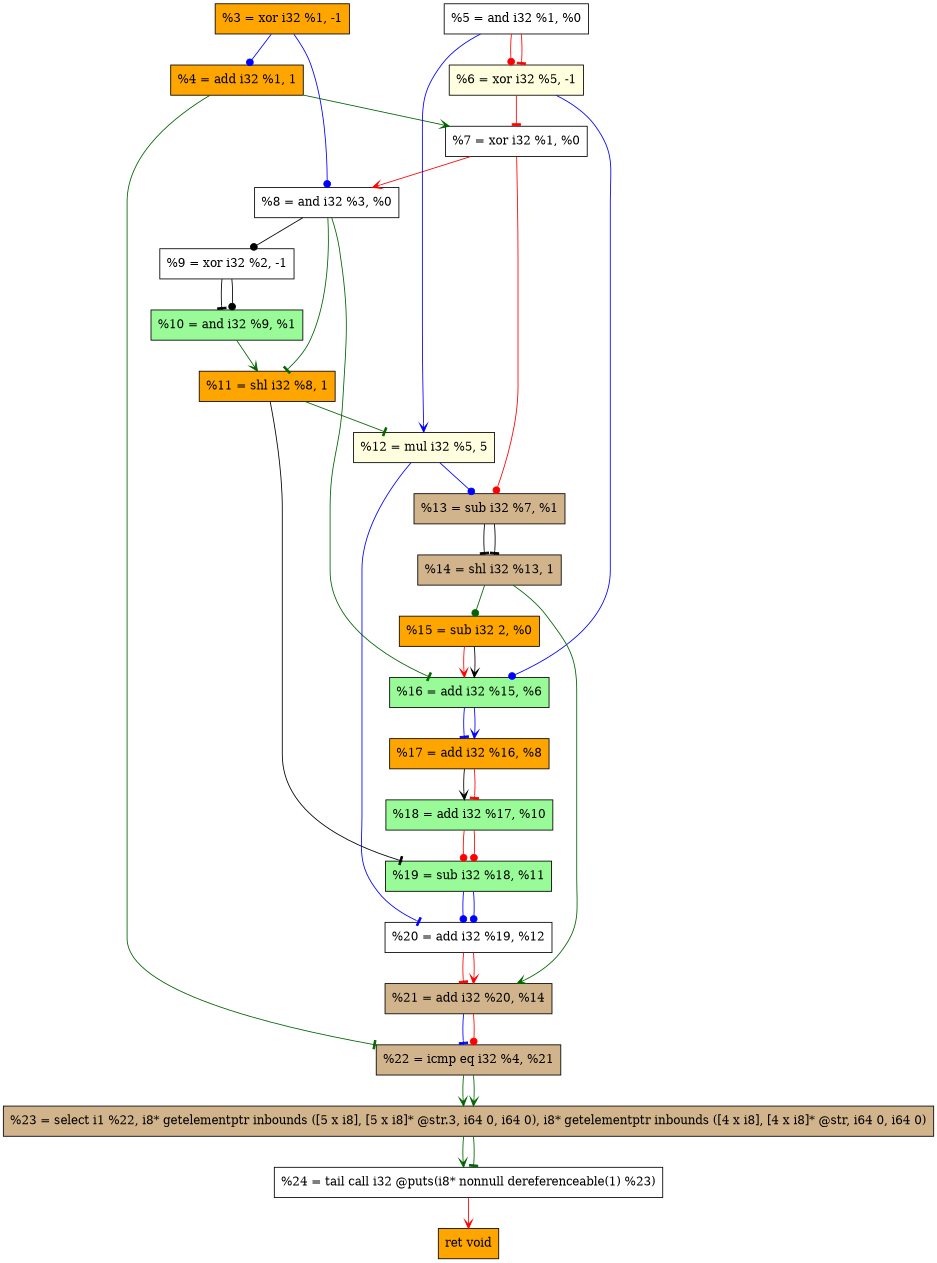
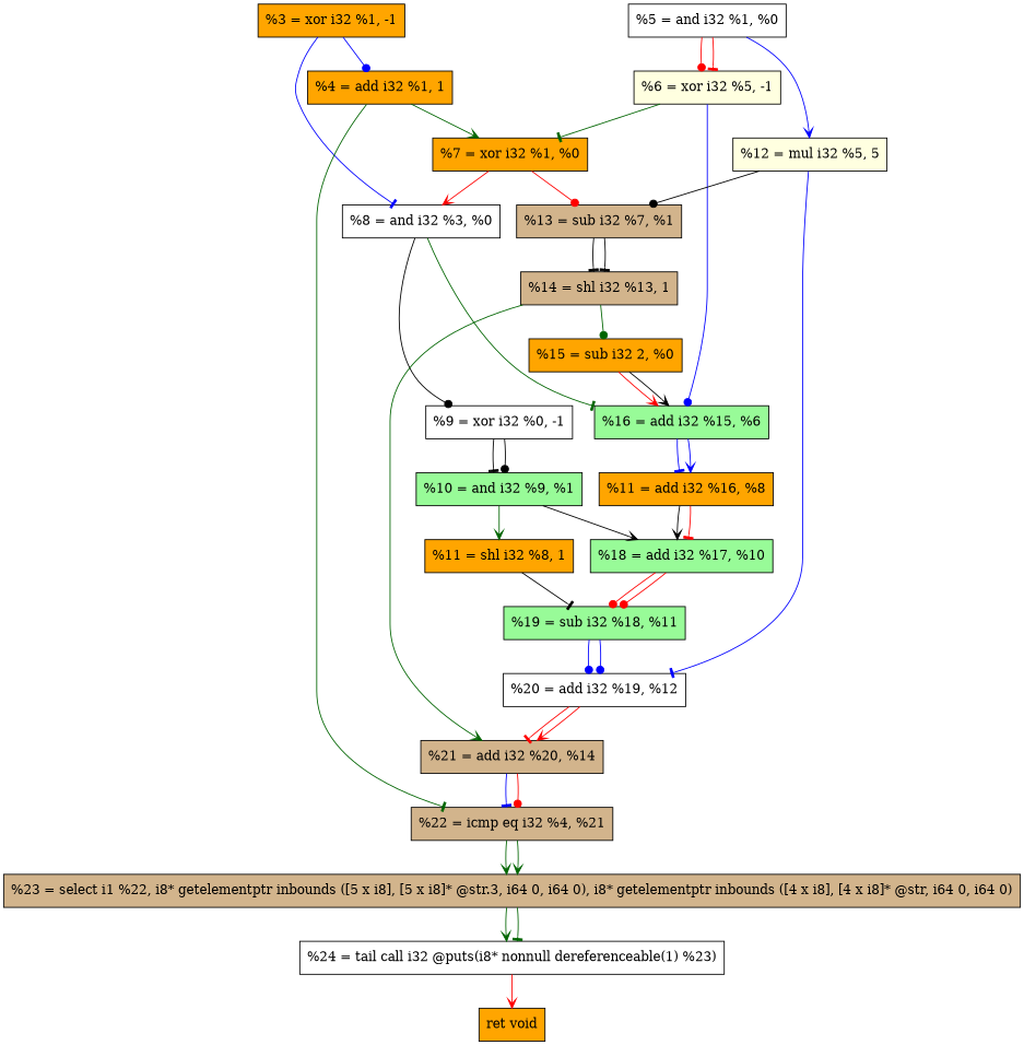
  digraph {
    node [fillcolor=orange shape=record style=filled]
    edge [arrowhead=tee color=darkgreen]
    n1 [label="  %3 = xor i32 %1, -1"]
    n2 [label="  %4 = add i32 %1, 1"]
    n3 [fillcolor=white label="  %8 = and i32 %3, %0"]
    n4 [fillcolor=tan label="  %22 = icmp eq i32 %4, %21"]
-   n5 [fillcolor=white label="  %7 = xor i32 %1, %0"]
+   n5 [label="  %7 = xor i32 %1, %0"]
    n6 [fillcolor=palegreen label="  %16 = add i32 %15, %6"]
-   n7 [fillcolor=white label="%9 = xor i32 %2, -1"]
+   n7 [fillcolor=white label="  %9 = xor i32 %0, -1"]
    n8 [label="  %11 = shl i32 %8, 1"]
    n9 [fillcolor=white label="  %5 = and i32 %1, %0"]
    n10 [fillcolor=lightyellow label="  %6 = xor i32 %5, -1"]
    n11 [fillcolor=lightyellow label="  %12 = mul i32 %5, 5"]
    n12 [fillcolor=tan label="  %23 = select i1 %22, i8* getelementptr inbounds ([5 x i8], [5 x i8]* @str.3, i64 0, i64 0), i8* getelementptr inbounds ([4 x i8], [4 x i8]* @str, i64 0, i64 0)"]
    n13 [fillcolor=tan label="  %13 = sub i32 %7, %1"]
    n14 [fillcolor=white label="  %20 = add i32 %19, %12"]
-   n15 [label="  %17 = add i32 %16, %8"]
+   n15 [label="%11 = add i32 %16, %8"]
    n16 [fillcolor=tan label="  %14 = shl i32 %13, 1"]
    n17 [fillcolor=palegreen label="  %10 = and i32 %9, %1"]
    n18 [fillcolor=palegreen label="  %19 = sub i32 %18, %11"]
    n19 [fillcolor=palegreen label="  %18 = add i32 %17, %10"]
    n20 [fillcolor=tan label="  %21 = add i32 %20, %14"]
    n21 [label="  %15 = sub i32 2, %0"]
    n22 [fillcolor=white label="  %24 = tail call i32 @puts(i8* nonnull dereferenceable(1) %23)"]
    n23 [label="  ret void"]
    n1 -> n2 [arrowhead=dot color=blue]
-   n1 -> n3 [arrowhead=dot color=blue]
+   n1 -> n3 [color=blue]
    n2 -> n4
    n2 -> n5 [arrowhead=vee]
    n3 -> n6
    n3 -> n7 [arrowhead=dot color=black]
-   n3 -> n8
    n4 -> n12 [arrowhead=vee]
    n4 -> n12 [arrowhead=vee]
    n5 -> n3 [arrowhead=vee color=red]
    n5 -> n13 [arrowhead=dot color=red]
    n6 -> n15 [color=blue]
    n6 -> n15 [arrowhead=vee color=blue]
    n7 -> n17 [color=black]
    n7 -> n17 [arrowhead=dot color=black]
-   n8 -> n11
    n8 -> n18 [color=black]
    n9 -> n10 [arrowhead=dot color=red]
    n9 -> n10 [color=red]
    n9 -> n11 [arrowhead=vee color=blue]
-   n10 -> n5 [color=red]
+   n10 -> n5
    n10 -> n6 [arrowhead=dot color=blue]
-   n11 -> n13 [arrowhead=dot color=blue]
+   n11 -> n13 [arrowhead=dot color=black]
    n11 -> n14 [color=blue]
    n12 -> n22 [arrowhead=vee]
    n12 -> n22
    n13 -> n16 [color=black]
    n13 -> n16 [color=black]
    n14 -> n20 [color=red]
    n14 -> n20 [arrowhead=vee color=red]
    n15 -> n19 [arrowhead=vee color=black]
    n15 -> n19 [color=red]
    n16 -> n20 [arrowhead=vee]
    n16 -> n21 [arrowhead=dot]
    n17 -> n8 [arrowhead=vee]
+   n17 -> n19 [arrowhead=vee color=black]
    n18 -> n14 [arrowhead=dot color=blue]
    n18 -> n14 [arrowhead=dot color=blue]
    n19 -> n18 [arrowhead=dot color=red]
    n19 -> n18 [arrowhead=dot color=red]
    n20 -> n4 [color=blue]
    n20 -> n4 [arrowhead=dot color=red]
    n21 -> n6 [arrowhead=vee color=red]
    n21 -> n6 [arrowhead=vee color=black]
    n22 -> n23 [arrowhead=vee color=red]
  }
